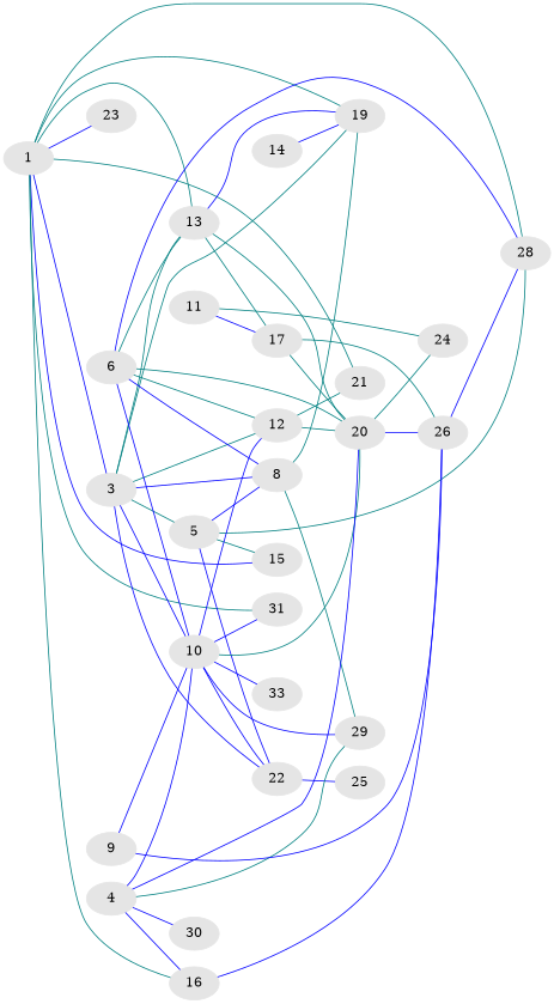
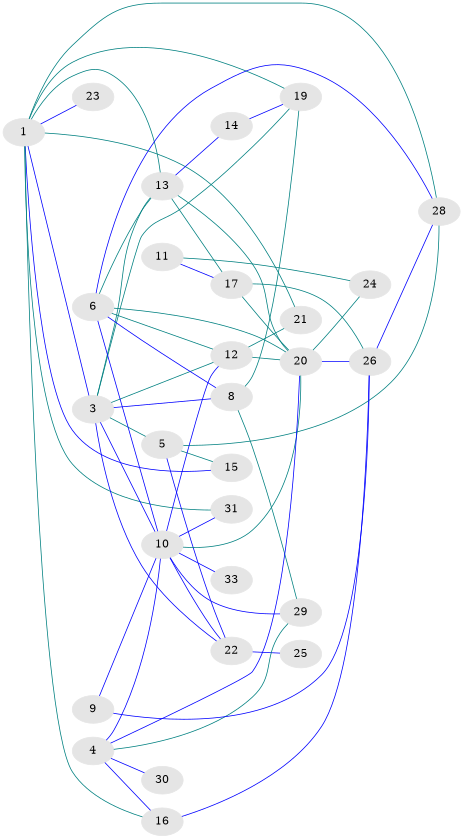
  graph {
    rankdir=LR
    node [color=gray90 style=filled]
    edge [color=blue weight=1.0]
    1
    3
    13
    15
    16
    19
    21
    23
    28
    31
    5
    8
    10
    12
    22
    20
    17
    26
    29
    33
    25
    4
    30
    24
    6
    9
    11
    14
    1 -- 3 [weight=2.0]
    1 -- 13 [color=teal]
    1 -- 15
    1 -- 16 [color=teal]
    1 -- 19 [color=teal weight=2.0]
    1 -- 21 [color=teal]
    1 -- 23
    1 -- 28 [color=teal]
    1 -- 31 [color=teal]
    3 -- 13 [color=teal]
    3 -- 19 [color=teal]
    3 -- 5 [color=teal]
    3 -- 8
    3 -- 10 [weight=3.0]
    3 -- 12 [color=teal]
    3 -- 22
-   13 -- 19 [weight=2.0]
+   13 -- 14 [weight=2.0]
    13 -- 20 [color=teal]
    13 -- 17 [color=teal]
    16 -- 26
    5 -- 15 [color=teal]
    5 -- 28 [color=teal]
-   5 -- 8
    5 -- 22
    8 -- 19 [color=teal]
    8 -- 29 [color=teal]
    10 -- 31
    10 -- 12
    10 -- 22 [weight=3.0]
    10 -- 20 [color=teal weight=2.0]
    10 -- 29
    10 -- 33
    12 -- 21 [color=teal]
    12 -- 20 [color=teal]
    22 -- 25
    20 -- 26 [weight=2.0]
    20 -- 24 [color=teal]
    17 -- 20 [color=teal]
    17 -- 26 [color=teal]
    26 -- 28
    4 -- 16
    4 -- 10
    4 -- 20
    4 -- 29 [color=teal]
    4 -- 30
    6 -- 13 [color=teal]
    6 -- 28
    6 -- 8
    6 -- 10
    6 -- 12 [color=teal]
    6 -- 20 [color=teal]
    9 -- 10
    9 -- 26 [weight=2.0]
    11 -- 17
    11 -- 24 [color=teal]
    14 -- 19
  }
